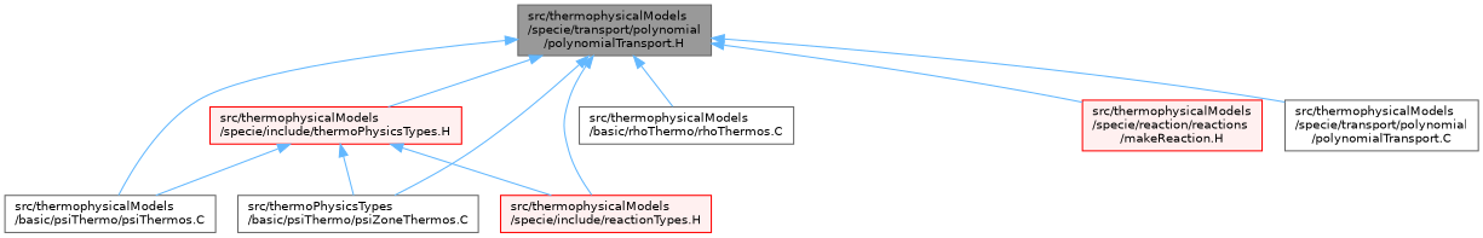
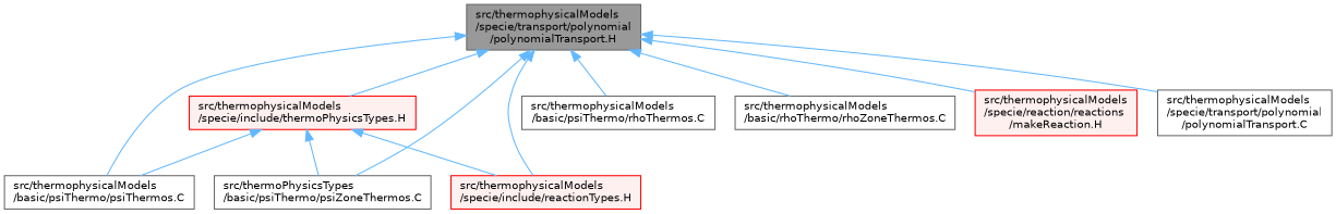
  digraph {
    node [color=grey40 fillcolor=white fontname=Helvetica fontsize=10 shape=box style=filled]
    edge [color=steelblue1 dir=back fontname=Helvetica fontsize=10 labelfontname=Helvetica labelfontsize=10 style=solid]
    n1 [color=gray40 fillcolor=grey60 fontcolor=black height=0.2 label="src/thermophysicalModels\l/specie/transport/polynomial\l/polynomialTransport.H" width=0.4]
    n2 [height=0.2 label="src/thermophysicalModels\l/basic/psiThermo/psiThermos.C" width=0.4]
    n3 [height=0.2 label="src/thermoPhysicsTypes\l/basic/psiThermo/psiZoneThermos.C" width=0.4]
-   n4 [height=0.2 label="src/thermophysicalModels\l/basic/rhoThermo/rhoThermos.C" width=0.4]
+   n4 [height=0.2 label="src/thermophysicalModels\l/basic/psiThermo/rhoThermos.C" width=0.4]
+   n5 [height=0.2 label="src/thermophysicalModels\l/basic/rhoThermo/rhoZoneThermos.C" width=0.4]
    n6 [color=red fillcolor="#FFF0F0" height=0.2 label="src/thermophysicalModels\l/specie/include/reactionTypes.H" width=0.4]
    n7 [color=red fillcolor="#FFF0F0" height=0.2 label="src/thermophysicalModels\l/specie/include/thermoPhysicsTypes.H" width=0.4]
    n8 [color=red fillcolor="#FFF0F0" height=0.2 label="src/thermophysicalModels\l/specie/reaction/reactions\l/makeReaction.H" width=0.4]
    n9 [height=0.2 label="src/thermophysicalModels\l/specie/transport/polynomial\l/polynomialTransport.C" width=0.4]
    n1 -> n2
    n1 -> n3
    n1 -> n4
+   n1 -> n5
    n1 -> n6
    n1 -> n7
    n1 -> n8
    n1 -> n9
    n7 -> n2
    n7 -> n3
    n7 -> n6
  }
